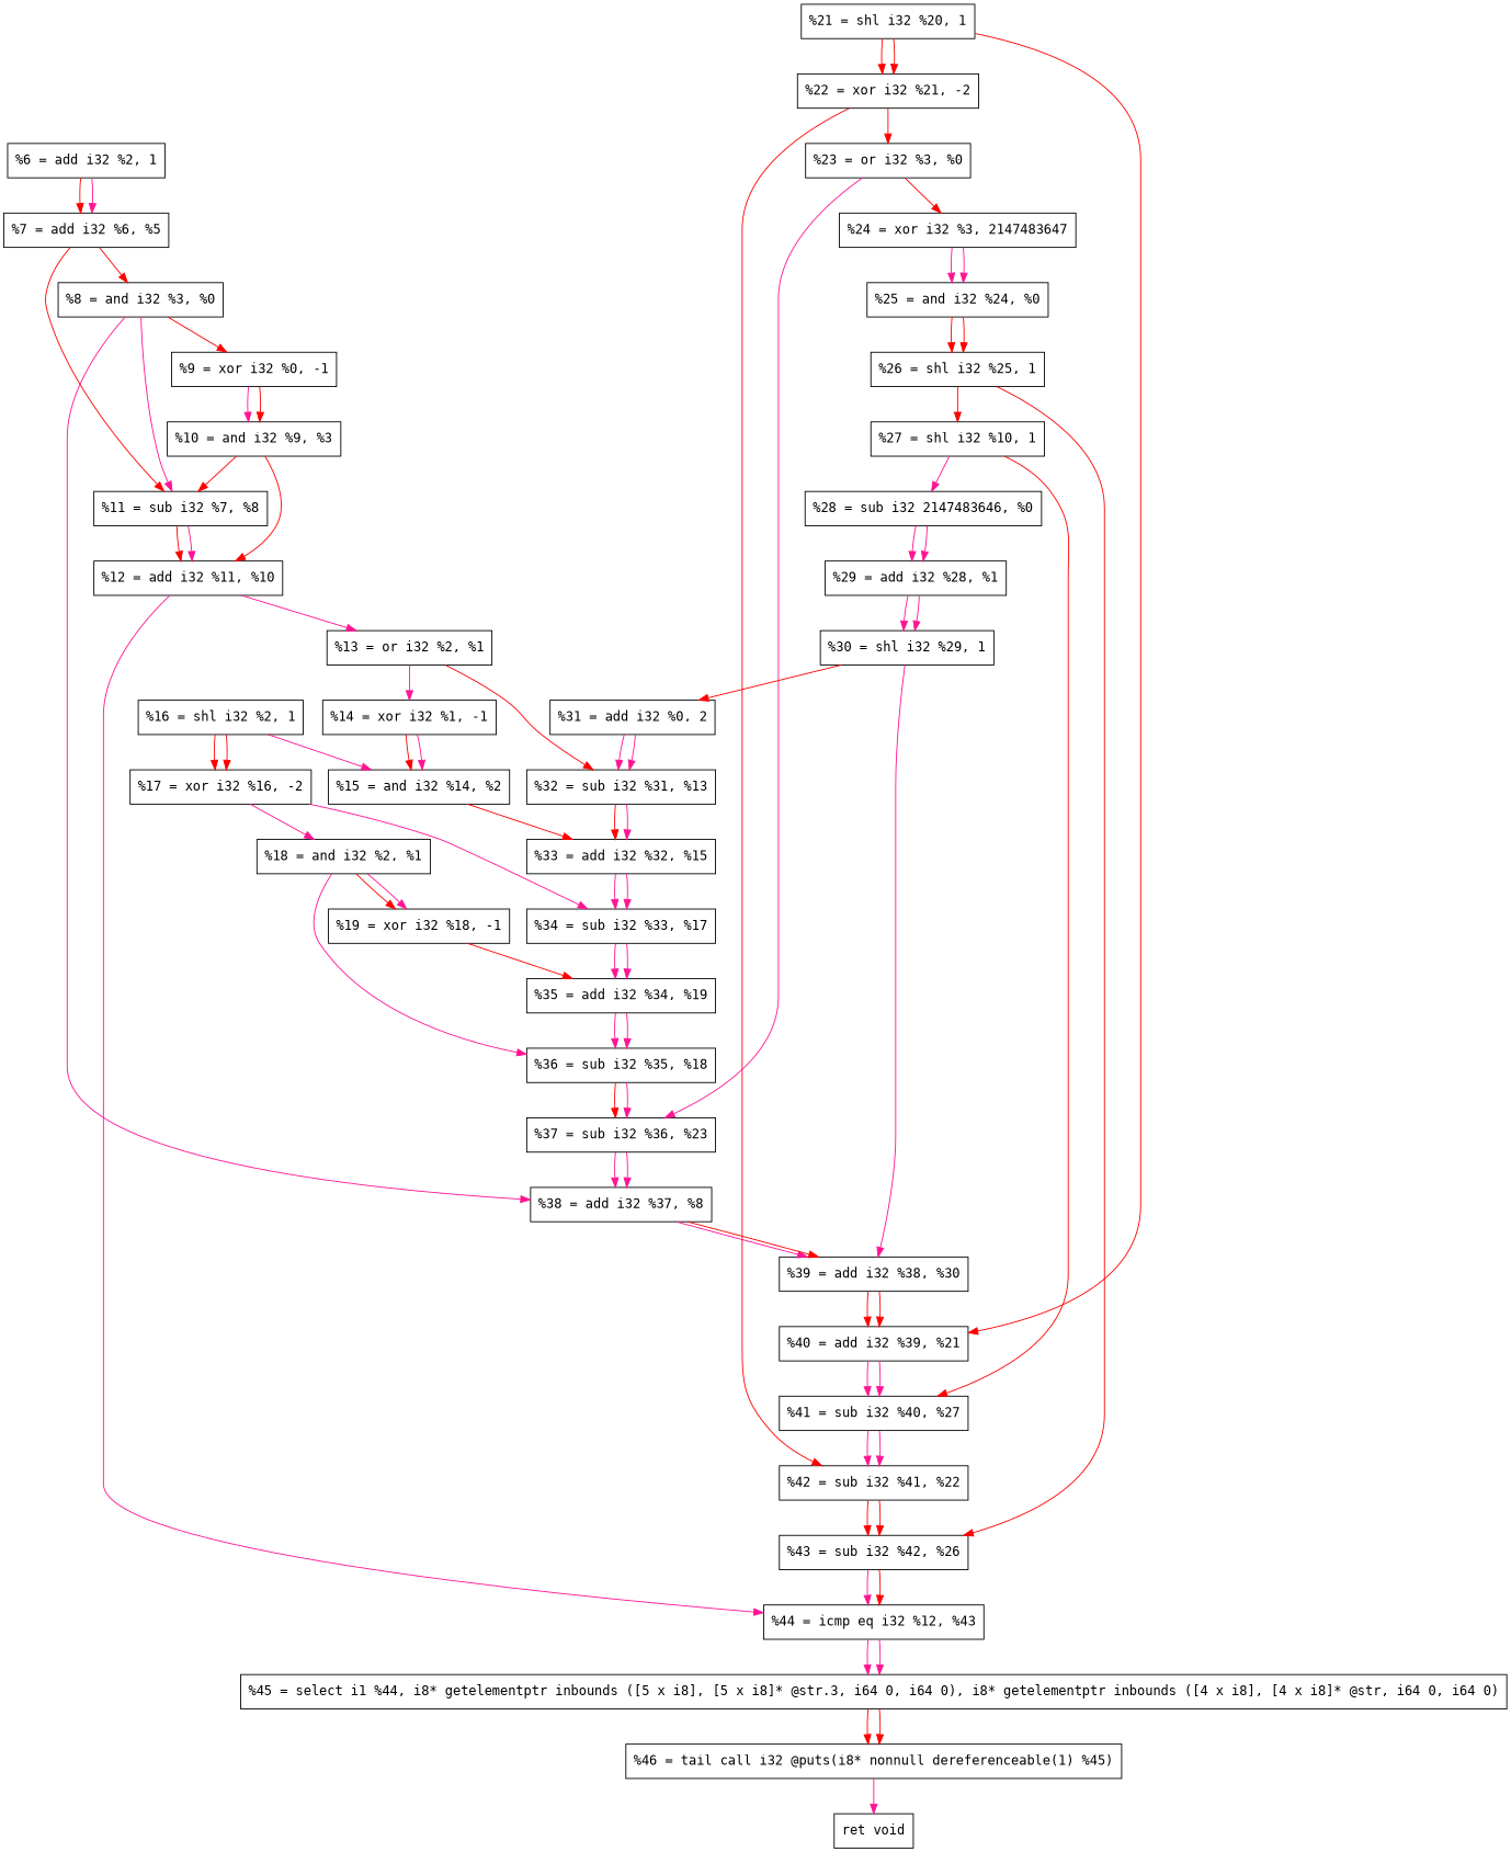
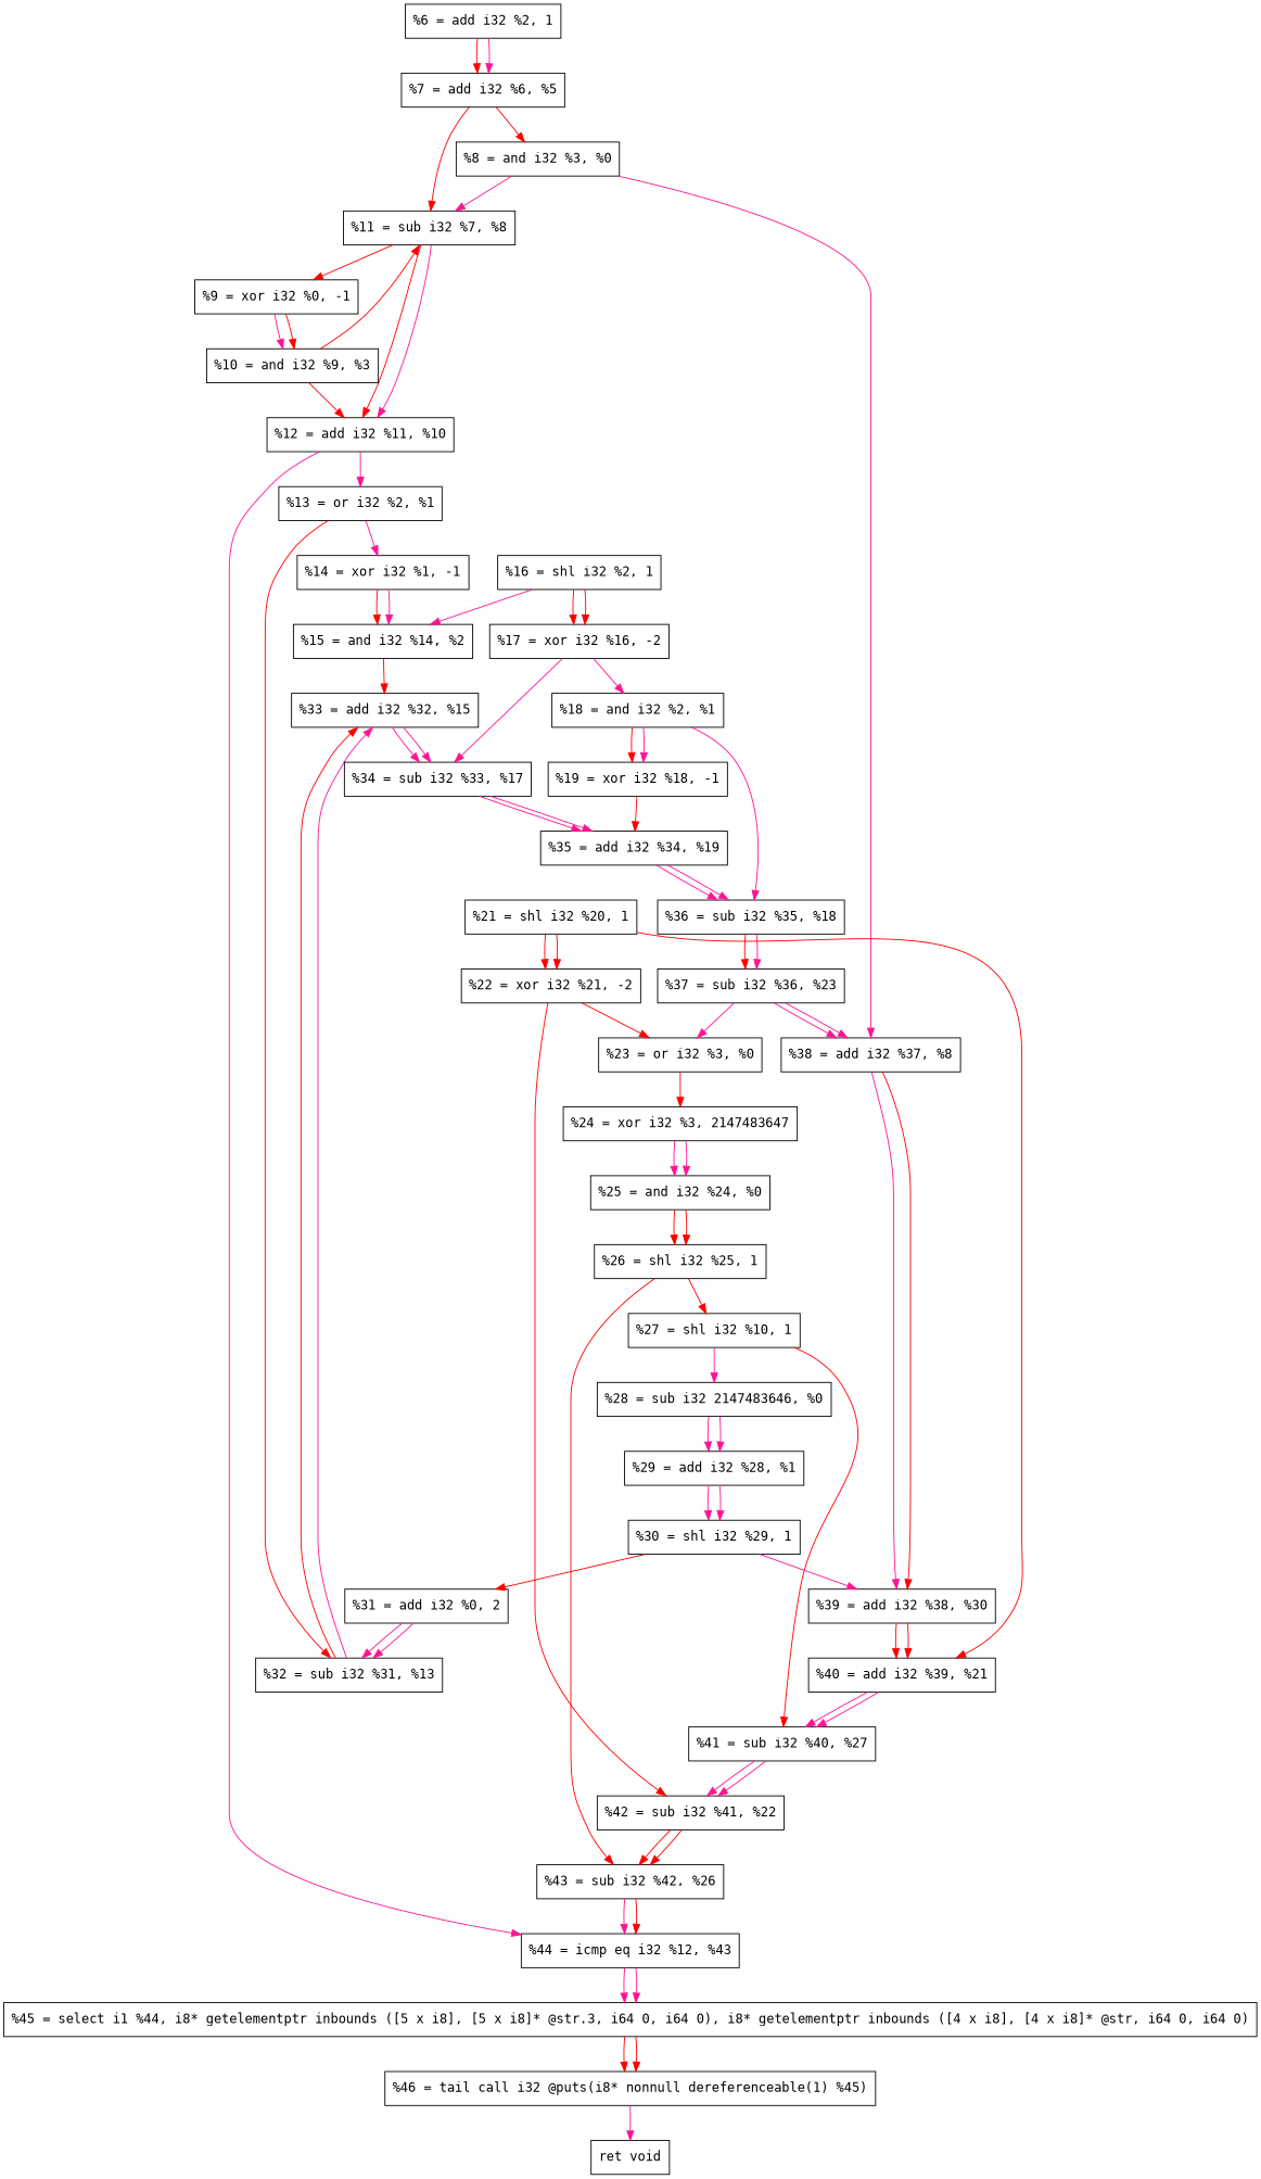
  digraph {
    fontname="DejaVu Sans Mono"
    node [fontname="DejaVu Sans Mono" shape=record]
    edge [color=deeppink fontname="DejaVu Sans Mono"]
    n1 [label="  %6 = add i32 %2, 1"]
    n2 [label="  %7 = add i32 %6, %5"]
    n3 [label="  %8 = and i32 %3, %0"]
    n4 [label="  %11 = sub i32 %7, %8"]
    n5 [label="  %9 = xor i32 %0, -1"]
    n6 [label="  %38 = add i32 %37, %8"]
    n7 [label="  %12 = add i32 %11, %10"]
    n8 [label="  %10 = and i32 %9, %3"]
    n9 [label="  %39 = add i32 %38, %30"]
    n10 [label="  %13 = or i32 %2, %1"]
    n11 [label="  %44 = icmp eq i32 %12, %43"]
    n12 [label="  %27 = shl i32 %10, 1"]
    n13 [label="  %28 = sub i32 2147483646, %0"]
    n14 [label="  %41 = sub i32 %40, %27"]
    n15 [label="  %14 = xor i32 %1, -1"]
    n16 [label="  %32 = sub i32 %31, %13"]
    n17 [label="  %45 = select i1 %44, i8* getelementptr inbounds ([5 x i8], [5 x i8]* @str.3, i64 0, i64 0), i8* getelementptr inbounds ([4 x i8], [4 x i8]* @str, i64 0, i64 0)"]
    n18 [label="  %15 = and i32 %14, %2"]
    n19 [label="  %33 = add i32 %32, %15"]
    n20 [label="  %16 = shl i32 %2, 1"]
    n21 [label="  %17 = xor i32 %16, -2"]
    n22 [label="  %34 = sub i32 %33, %17"]
    n23 [label="  %18 = and i32 %2, %1"]
    n24 [label="  %19 = xor i32 %18, -1"]
    n25 [label="  %36 = sub i32 %35, %18"]
    n26 [label="  %35 = add i32 %34, %19"]
    n27 [label="  %37 = sub i32 %36, %23"]
    n28 [label="  %21 = shl i32 %20, 1"]
    n29 [label="  %22 = xor i32 %21, -2"]
    n30 [label="  %40 = add i32 %39, %21"]
    n31 [label="  %23 = or i32 %3, %0"]
    n32 [label="  %42 = sub i32 %41, %22"]
    n33 [label="  %24 = xor i32 %3, 2147483647"]
    n34 [label="  %43 = sub i32 %42, %26"]
    n35 [label="  %25 = and i32 %24, %0"]
    n36 [label="  %26 = shl i32 %25, 1"]
    n37 [label="  %29 = add i32 %28, %1"]
    n38 [label="  %30 = shl i32 %29, 1"]
    n39 [label="  %31 = add i32 %0, 2"]
    n40 [label="  %46 = tail call i32 @puts(i8* nonnull dereferenceable(1) %45)"]
    n41 [label="  ret void"]
    n1 -> n2 [color=red]
    n1 -> n2
    n2 -> n3 [color=red]
    n2 -> n4 [color=red]
    n3 -> n4
-   n3 -> n5 [color=red]
+   n4 -> n5 [color=red]
    n3 -> n6
    n4 -> n7 [color=red]
    n4 -> n7
    n5 -> n8
    n5 -> n8 [color=red]
    n6 -> n9
    n6 -> n9 [color=red]
    n7 -> n10
    n7 -> n11
    n8 -> n4 [color=red]
    n8 -> n7 [color=red]
    n9 -> n30 [color=red]
    n9 -> n30 [color=red]
    n10 -> n15
    n10 -> n16 [color=red]
    n11 -> n17
    n11 -> n17
    n12 -> n13
    n12 -> n14 [color=red]
    n13 -> n37
    n13 -> n37
    n14 -> n32
    n14 -> n32
    n15 -> n18 [color=red]
    n15 -> n18
    n16 -> n19 [color=red]
    n16 -> n19
    n17 -> n40 [color=red]
    n17 -> n40 [color=red]
    n18 -> n19 [color=red]
    n19 -> n22
    n19 -> n22
    n20 -> n18
    n20 -> n21 [color=red]
    n20 -> n21 [color=red]
    n21 -> n22
    n21 -> n23
    n22 -> n26
    n22 -> n26
    n23 -> n24 [color=red]
    n23 -> n24
    n23 -> n25
    n24 -> n26 [color=red]
    n25 -> n27 [color=red]
    n25 -> n27
    n26 -> n25
    n26 -> n25
    n27 -> n6
    n27 -> n6
    n28 -> n29 [color=red]
    n28 -> n29 [color=red]
    n28 -> n30 [color=red]
    n29 -> n31 [color=red]
    n29 -> n32 [color=red]
    n30 -> n14
    n30 -> n14
-   n31 -> n27
+   n27 -> n31
    n31 -> n33 [color=red]
    n32 -> n34 [color=red]
    n32 -> n34 [color=red]
    n33 -> n35
    n33 -> n35
    n34 -> n11
    n34 -> n11 [color=red]
    n35 -> n36 [color=red]
    n35 -> n36 [color=red]
    n36 -> n12 [color=red]
    n36 -> n34 [color=red]
    n37 -> n38
    n37 -> n38
    n38 -> n9
    n38 -> n39 [color=red]
    n39 -> n16
    n39 -> n16
    n40 -> n41
  }
